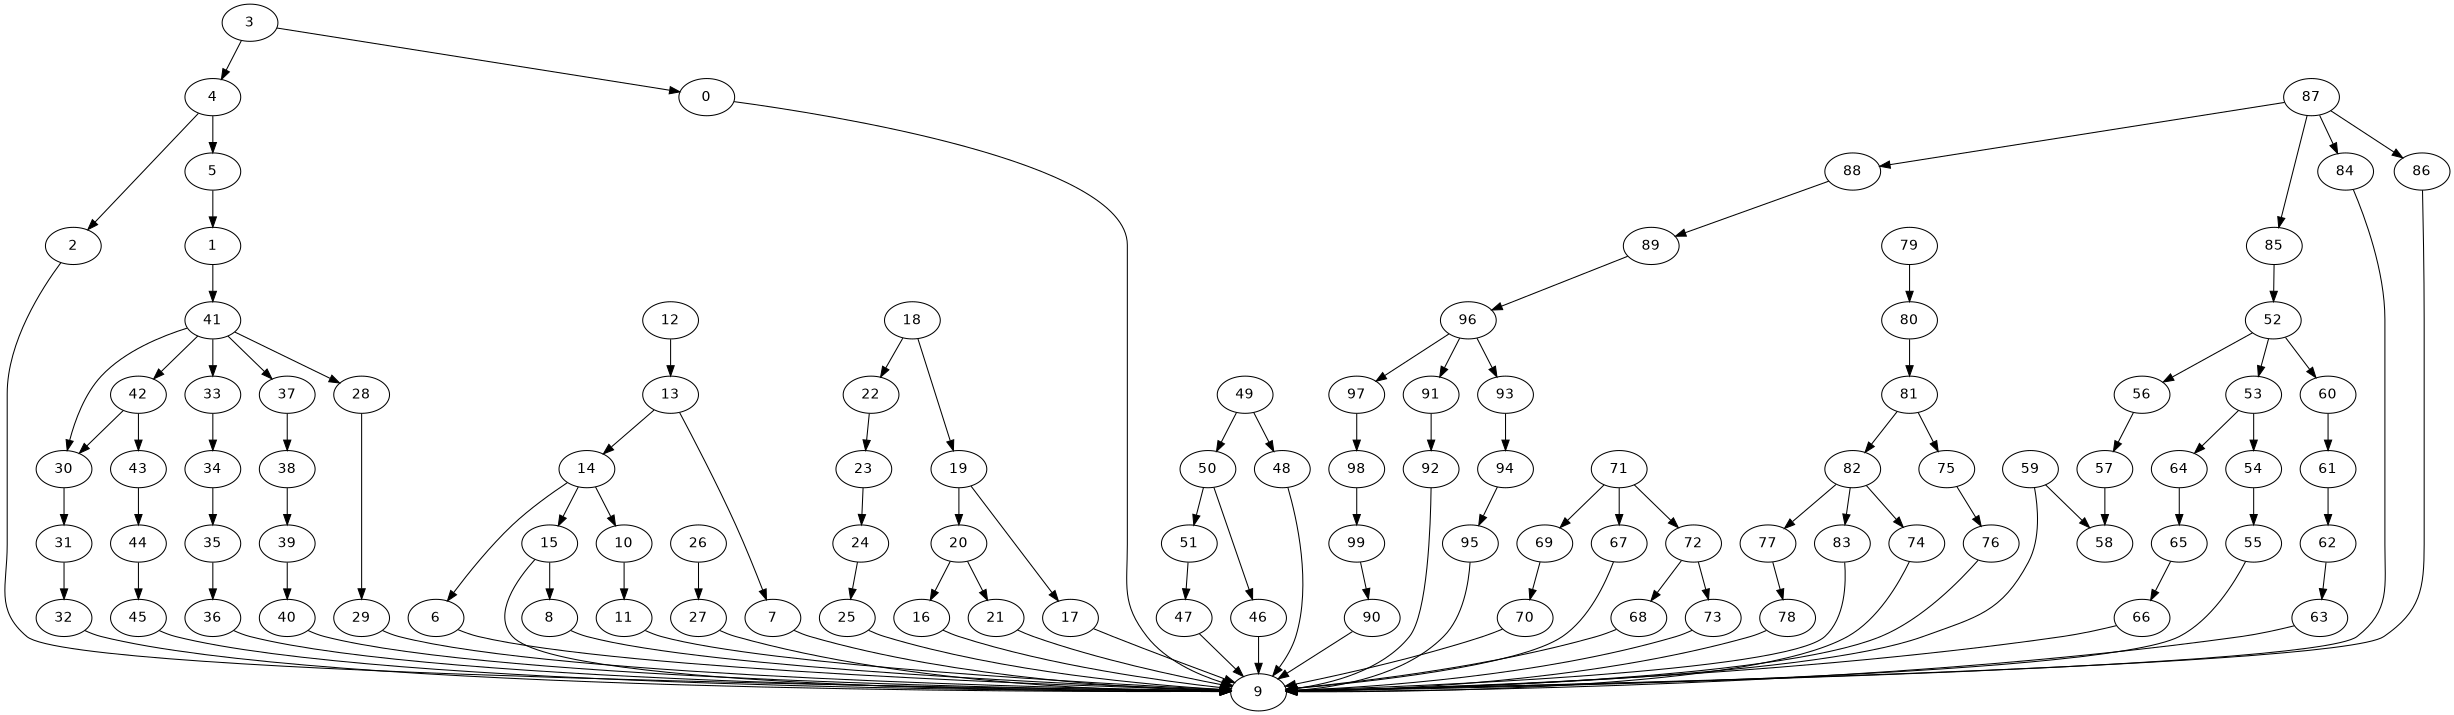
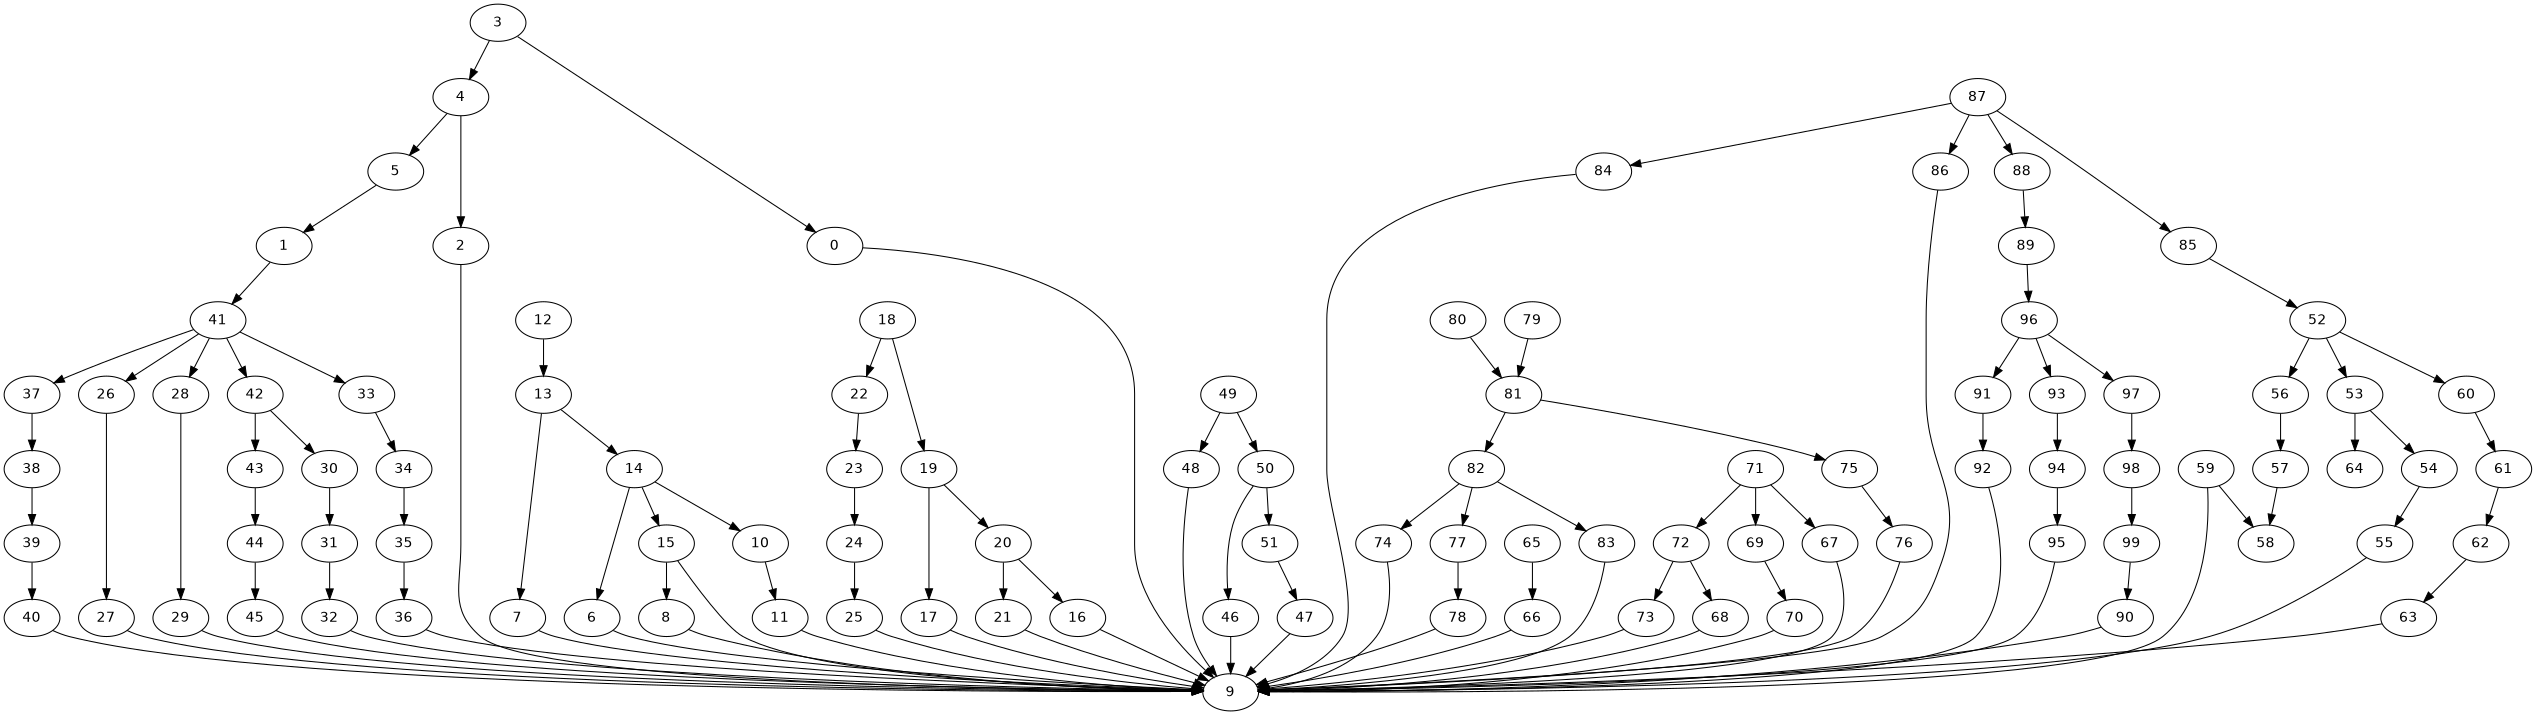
  strict digraph {
    fontname="DejaVu Sans"
    node [exec=121 fontname="DejaVu Sans"]
    edge [comm=10 fontname="DejaVu Sans"]
    0 [exec=119]
    9
    1 [exec=99]
    41 [exec=81]
    26 [exec=120]
    28 [exec=141]
    33 [exec=100]
    37 [exec=108]
    42 [exec=134]
    2 [exec=92]
    3 [exec=129]
    4 [exec=124]
    5 [exec=145]
    6 [exec=95]
    7 [exec=113]
    8 [exec=171]
    10 [exec=72]
    11 [exec=190]
    12 [exec=126]
    13 [exec=51]
    14 [exec=124]
    15 [exec=196]
    16 [exec=128]
    17 [exec=116]
    18 [exec=61]
    19 [exec=70]
    22
    20 [exec=61]
    23 [exec=182]
    21 [exec=168]
    24 [exec=186]
    25 [exec=170]
    27 [exec=97]
    29 [exec=161]
    30 [exec=200]
    31 [exec=132]
    32 [exec=192]
    34 [exec=132]
    35 [exec=75]
    36 [exec=65]
    38
    39 [exec=199]
    40 [exec=110]
    43 [exec=95]
    44 [exec=124]
    45 [exec=167]
    46 [exec=65]
    47 [exec=64]
    48 [exec=93]
    49 [exec=88]
    50 [exec=60]
    51 [exec=189]
    52 [exec=154]
    53 [exec=101]
    56 [exec=111]
    60 [exec=59]
    54 [exec=172]
    64 [exec=113]
    57 [exec=162]
    61 [exec=106]
    55 [exec=101]
    65 [exec=159]
    58 [exec=155]
    59 [exec=175]
    62 [exec=157]
    63 [exec=163]
    66 [exec=105]
    67 [exec=114]
    68 [exec=112]
    69 [exec=184]
    70 [exec=103]
    71 [exec=109]
    72 [exec=156]
    73 [exec=116]
    74 [exec=60]
    75 [exec=176]
    76 [exec=149]
    77 [exec=73]
    78 [exec=160]
    79 [exec=103]
    80 [exec=196]
    81 [exec=92]
    82 [exec=136]
    83 [exec=125]
    84 [exec=195]
    85 [exec=170]
    86 [exec=153]
    87 [exec=149]
    88 [exec=105]
    89 [exec=50]
    96 [exec=134]
    91 [exec=106]
    93 [exec=63]
    97 [exec=193]
    90 [exec=147]
    92 [exec=190]
    94 [exec=101]
    95 [exec=91]
    98 [exec=170]
    99 [exec=184]
    0 -> 9
    1 -> 41 [comm=14]
-   41 -> 30 [comm=5]
+   41 -> 26 [comm=5]
    41 -> 28 [comm=9]
    41 -> 33 [comm=7]
    41 -> 37 [comm=19]
    41 -> 42 [comm=17]
    26 -> 27 [comm=12]
    28 -> 29 [comm=19]
    33 -> 34 [comm=19]
    37 -> 38
    42 -> 30 [comm=14]
    42 -> 43 [comm=16]
    2 -> 9 [comm=16]
    3 -> 0 [comm=16]
    3 -> 4 [comm=11]
    4 -> 2 [comm=7]
    4 -> 5 [comm=7]
    5 -> 1 [comm=17]
    6 -> 9
    7 -> 9 [comm=15]
    8 -> 9 [comm=16]
    10 -> 11 [comm=15]
    11 -> 9
    12 -> 13 [comm=14]
    13 -> 7 [comm=5]
    13 -> 14 [comm=5]
    14 -> 6 [comm=16]
    14 -> 10 [comm=8]
    14 -> 15 [comm=7]
    15 -> 9
    15 -> 8
    16 -> 9 [comm=20]
    17 -> 9 [comm=7]
    18 -> 19 [comm=8]
    18 -> 22
    19 -> 17 [comm=12]
    19 -> 20 [comm=20]
    22 -> 23 [comm=20]
    20 -> 16 [comm=17]
    20 -> 21 [comm=14]
    23 -> 24 [comm=12]
    21 -> 9 [comm=12]
    24 -> 25 [comm=14]
    25 -> 9 [comm=16]
    27 -> 9 [comm=15]
    29 -> 9 [comm=17]
    30 -> 31 [comm=17]
    31 -> 32 [comm=15]
    32 -> 9 [comm=14]
    34 -> 35 [comm=18]
    35 -> 36 [comm=5]
    36 -> 9 [comm=13]
    38 -> 39 [comm=19]
    39 -> 40 [comm=16]
    40 -> 9 [comm=17]
    43 -> 44 [comm=7]
    44 -> 45 [comm=13]
    45 -> 9 [comm=20]
    46 -> 9 [comm=12]
    47 -> 9 [comm=20]
    48 -> 9 [comm=7]
    49 -> 48 [comm=12]
    49 -> 50 [comm=9]
    50 -> 46 [comm=14]
    50 -> 51 [comm=7]
    51 -> 47 [comm=9]
    52 -> 53 [comm=6]
    52 -> 56
    52 -> 60 [comm=17]
    53 -> 54 [comm=13]
    53 -> 64 [comm=5]
    56 -> 57 [comm=8]
    60 -> 61 [comm=7]
    54 -> 55 [comm=12]
-   64 -> 65 [comm=14]
    57 -> 58 [comm=11]
    61 -> 62 [comm=8]
    55 -> 9
    65 -> 66
    59 -> 9 [comm=15]
    59 -> 58 [comm=6]
    62 -> 63 [comm=13]
    63 -> 9 [comm=6]
    66 -> 9 [comm=9]
    67 -> 9 [comm=18]
    68 -> 9 [comm=9]
    69 -> 70 [comm=7]
    70 -> 9 [comm=16]
    71 -> 67 [comm=9]
    71 -> 69 [comm=18]
    71 -> 72 [comm=5]
    72 -> 68 [comm=11]
    72 -> 73 [comm=9]
    73 -> 9 [comm=14]
    74 -> 9 [comm=20]
    75 -> 76 [comm=7]
    76 -> 9 [comm=17]
    77 -> 78
    78 -> 9
-   79 -> 80 [comm=13]
+   79 -> 81 [comm=13]
    80 -> 81 [comm=17]
    81 -> 75 [comm=17]
    81 -> 82 [comm=14]
    82 -> 74
    82 -> 77 [comm=17]
    82 -> 83 [comm=15]
    83 -> 9 [comm=6]
    84 -> 9 [comm=18]
    85 -> 52 [comm=5]
    86 -> 9 [comm=13]
    87 -> 84 [comm=14]
    87 -> 85 [comm=9]
    87 -> 86 [comm=7]
    87 -> 88 [comm=5]
    88 -> 89
    89 -> 96 [comm=8]
    96 -> 91 [comm=17]
    96 -> 93 [comm=15]
    96 -> 97 [comm=19]
    91 -> 92 [comm=12]
    93 -> 94 [comm=5]
    97 -> 98
    90 -> 9 [comm=5]
    92 -> 9 [comm=12]
    94 -> 95 [comm=20]
    95 -> 9
    98 -> 99 [comm=11]
    99 -> 90 [comm=8]
  }
